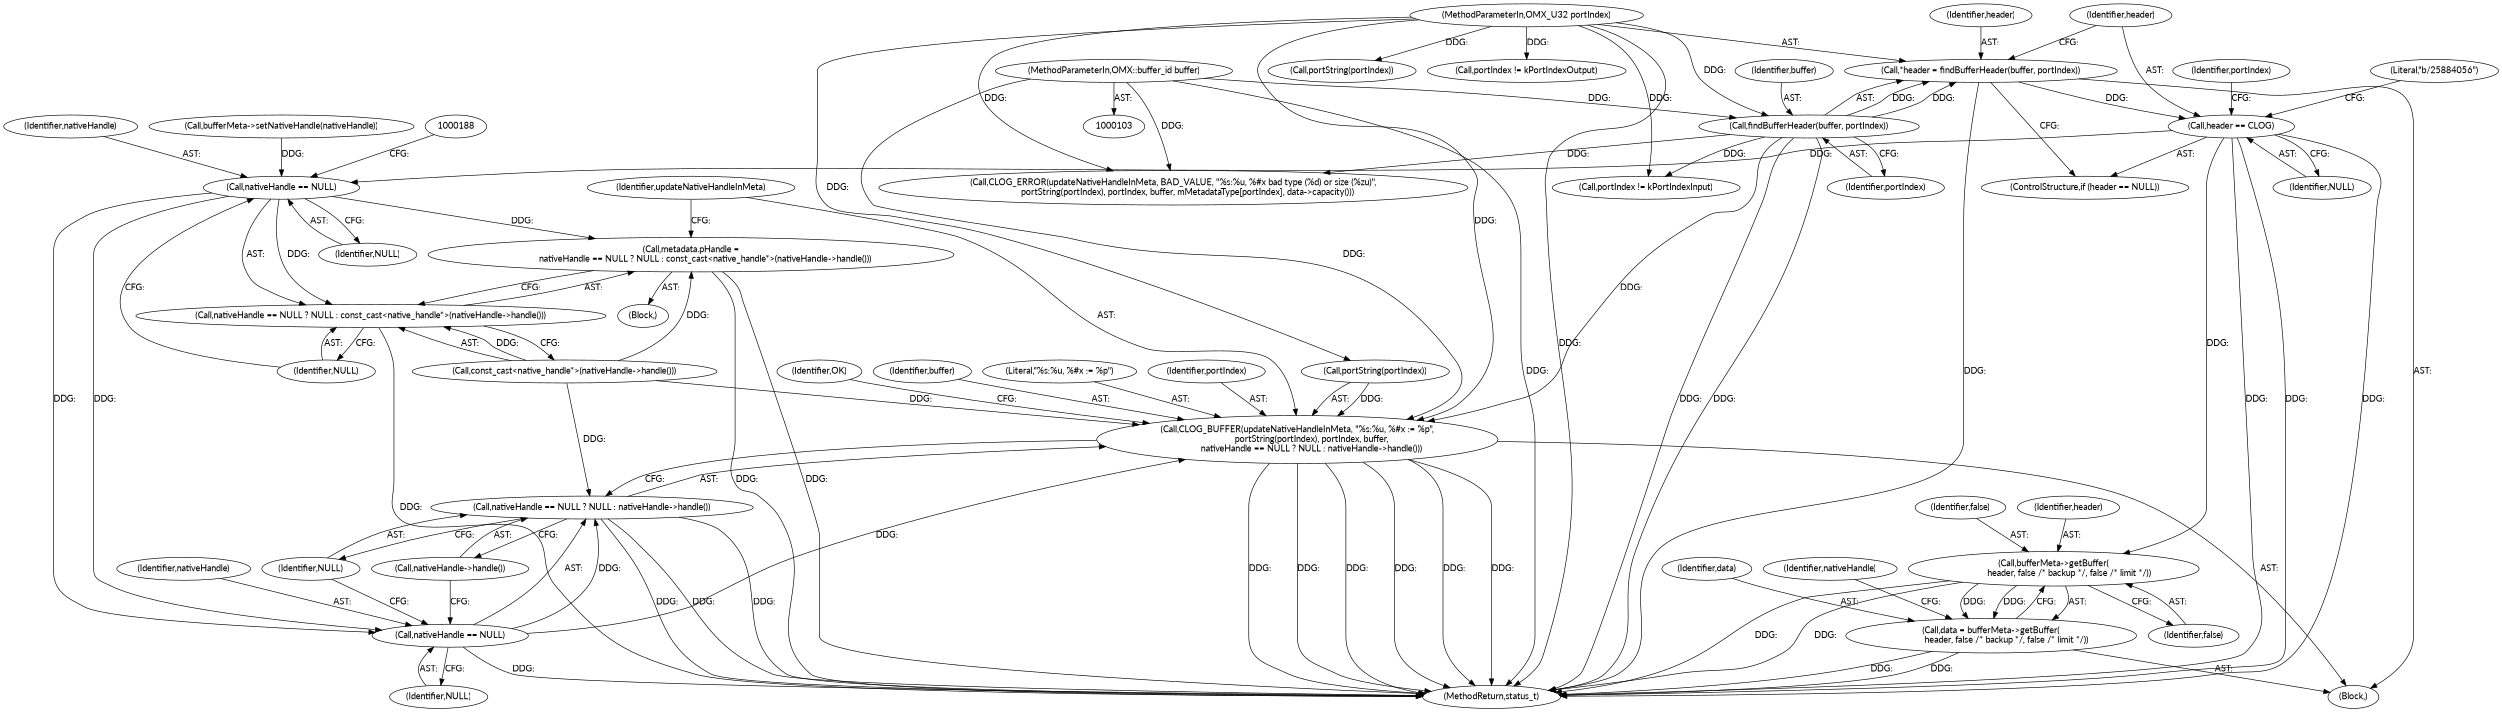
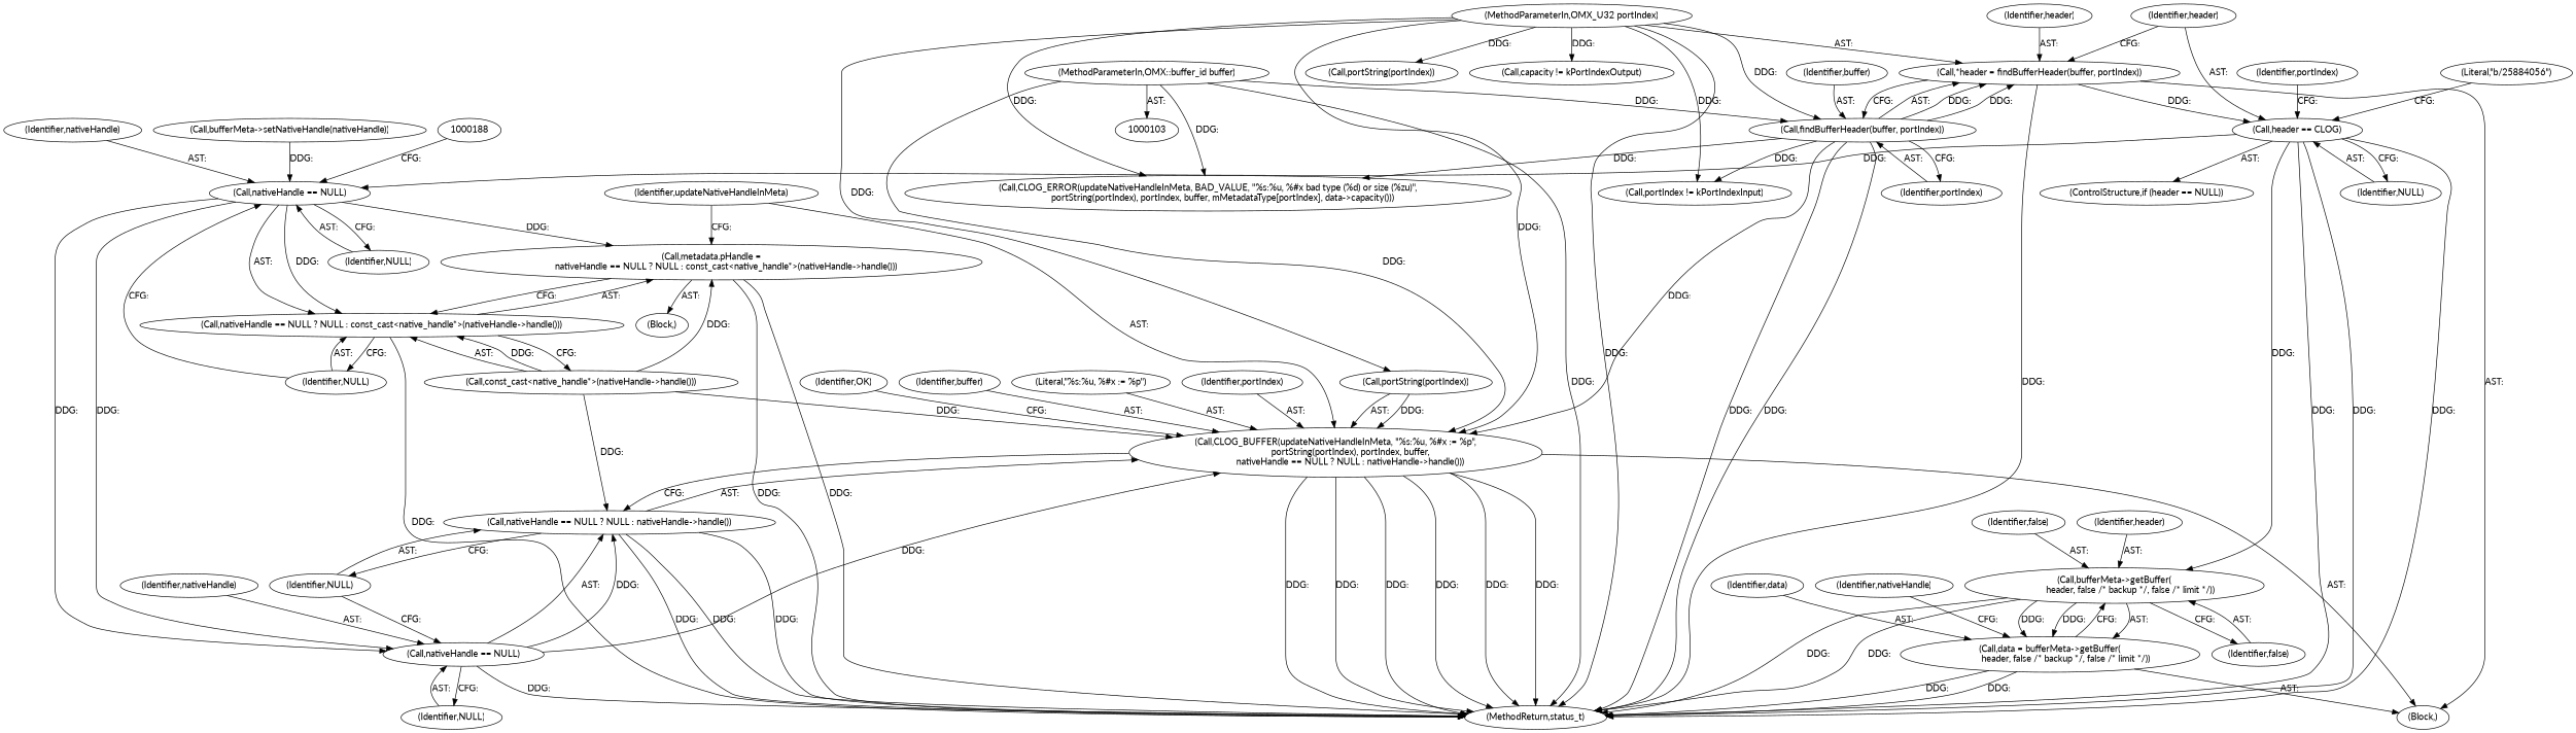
  digraph {
    fontname=Lato
    node [fontname=Lato]
    edge [fontname=Lato]
    n1 [label="(Call,*header = findBufferHeader(buffer, portIndex))"]
    n2 [label="(Call,findBufferHeader(buffer, portIndex))"]
    n3 [label="(Call,header == CLOG)"]
    n4 [label="(MethodReturn,status_t)"]
    n5 [label="(Block,)"]
    n6 [label="(Call,CLOG_BUFFER(updateNativeHandleInMeta, \"%s:%u, %#x := %p\",\n            portString(portIndex), portIndex, buffer,\n            nativeHandle == NULL ? NULL : nativeHandle->handle()))"]
    n7 [label="(Identifier,portIndex)"]
    n8 [label="(Call,CLOG_ERROR(updateNativeHandleInMeta, BAD_VALUE, \"%s:%u, %#x bad type (%d) or size (%zu)\",\n            portString(portIndex), portIndex, buffer, mMetadataType[portIndex], data->capacity()))"]
    n9 [label="(Call,portIndex != kPortIndexInput)"]
    n10 [label="(Call,bufferMeta->getBuffer(\n             header, false /* backup */, false /* limit */))"]
    n11 [label="(Call,nativeHandle == NULL)"]
    n12 [label="(ControlStructure,if (header == NULL))"]
    n13 [label="(Identifier,NULL)"]
    n14 [label="(Call,nativeHandle == NULL ? NULL : nativeHandle->handle())"]
    n15 [label="(MethodParameterIn,OMX::buffer_id buffer)"]
    1000103
    n17 [label="(MethodParameterIn,OMX_U32 portIndex)"]
    n18 [label="(Call,portString(portIndex))"]
-   n19 [label="(Call,portIndex != kPortIndexOutput)"]
+   n19 [label="(Call,capacity != kPortIndexOutput)"]
    n20 [label="(Call,portString(portIndex))"]
    n21 [label="(Call,data = bufferMeta->getBuffer(\n             header, false /* backup */, false /* limit */))"]
    n22 [label="(Identifier,false)"]
    n23 [label="(Call,metadata.pHandle =\n            nativeHandle == NULL ? NULL : const_cast<native_handle*>(nativeHandle->handle()))"]
    n24 [label="(Call,nativeHandle == NULL ? NULL : const_cast<native_handle*>(nativeHandle->handle()))"]
    n25 [label="(Call,nativeHandle == NULL)"]
    n26 [label="(Identifier,NULL)"]
    n27 [label="(Block,)"]
    n28 [label="(Identifier,NULL)"]
    n29 [label="(Call,const_cast<native_handle*>(nativeHandle->handle()))"]
    n30 [label="(Identifier,NULL)"]
    n31 [label="(Identifier,NULL)"]
-   n32 [label="(Call,nativeHandle->handle())"]
    n33 [label="(Identifier,nativeHandle)"]
    n34 [label="(Identifier,header)"]
    n35 [label="(Identifier,header)"]
    n36 [label="(Identifier,OK)"]
    n37 [label="(Identifier,data)"]
    n38 [label="(Identifier,nativeHandle)"]
    n39 [label="(Identifier,nativeHandle)"]
    n40 [label="(Identifier,portIndex)"]
    n41 [label="(Identifier,buffer)"]
    n42 [label="(Identifier,buffer)"]
    n43 [label="(Identifier,updateNativeHandleInMeta)"]
    n44 [label="(Identifier,header)"]
    n45 [label="(Literal,\"%s:%u, %#x := %p\")"]
    n46 [label="(Call,bufferMeta->setNativeHandle(nativeHandle))"]
    n47 [label="(Identifier,portIndex)"]
    n48 [label="(Identifier,false)"]
    n49 [label="(Literal,\"b/25884056\")"]
    1000188
-   n1 -> n12 [label="CFG: "]
+   n1 -> n2 [label="CFG: "]
    n1 -> n3 [label="DDG: "]
    n1 -> n4 [label="DDG: "]
    n1 -> n5 [label="AST: "]
    n2 -> n1 [label="AST: "]
    n2 -> n1 [label="DDG: "]
    n2 -> n1 [label="DDG: "]
    n2 -> n4 [label="DDG: "]
    n2 -> n4 [label="DDG: "]
    n2 -> n6 [label="DDG: "]
    n2 -> n7 [label="CFG: "]
    n2 -> n8 [label="DDG: "]
    n2 -> n9 [label="DDG: "]
    n3 -> n4 [label="DDG: "]
    n3 -> n4 [label="DDG: "]
    n3 -> n4 [label="DDG: "]
    n3 -> n10 [label="DDG: "]
    n3 -> n11 [label="DDG: "]
    n3 -> n12 [label="AST: "]
    n3 -> n13 [label="CFG: "]
    n6 -> n4 [label="DDG: "]
    n6 -> n4 [label="DDG: "]
    n6 -> n4 [label="DDG: "]
    n6 -> n4 [label="DDG: "]
    n6 -> n4 [label="DDG: "]
    n6 -> n4 [label="DDG: "]
    n6 -> n5 [label="AST: "]
    n6 -> n14 [label="CFG: "]
    n7 -> n2 [label="AST: "]
    n10 -> n4 [label="DDG: "]
    n10 -> n4 [label="DDG: "]
    n10 -> n21 [label="AST: "]
    n10 -> n21 [label="DDG: "]
    n10 -> n21 [label="DDG: "]
    n10 -> n22 [label="CFG: "]
    n11 -> n23 [label="DDG: "]
    n11 -> n24 [label="AST: "]
    n11 -> n24 [label="DDG: "]
    n11 -> n25 [label="DDG: "]
    n11 -> n25 [label="DDG: "]
    n11 -> n26 [label="CFG: "]
    n13 -> n3 [label="AST: "]
    n14 -> n4 [label="DDG: "]
    n14 -> n4 [label="DDG: "]
    n14 -> n4 [label="DDG: "]
    n14 -> n6 [label="AST: "]
    n14 -> n31 [label="CFG: "]
-   n14 -> n32 [label="CFG: "]
    n15 -> n2 [label="DDG: "]
    n15 -> n4 [label="DDG: "]
    n15 -> n6 [label="DDG: "]
    n15 -> n8 [label="DDG: "]
    n15 -> 1000103 [label="AST: "]
    n17 -> n1 [label="AST: "]
    n17 -> n2 [label="DDG: "]
    n17 -> n4 [label="DDG: "]
    n17 -> n6 [label="DDG: "]
    n17 -> n8 [label="DDG: "]
    n17 -> n9 [label="DDG: "]
    n17 -> n18 [label="DDG: "]
    n17 -> n19 [label="DDG: "]
    n17 -> n20 [label="DDG: "]
    n20 -> n6 [label="AST: "]
    n20 -> n6 [label="DDG: "]
    n21 -> n4 [label="DDG: "]
    n21 -> n4 [label="DDG: "]
    n21 -> n5 [label="AST: "]
    n21 -> n10 [label="CFG: "]
    n22 -> n10 [label="AST: "]
    n23 -> n4 [label="DDG: "]
    n23 -> n4 [label="DDG: "]
    n23 -> n24 [label="CFG: "]
    n23 -> n27 [label="AST: "]
    n24 -> n4 [label="DDG: "]
    n24 -> n23 [label="AST: "]
    n24 -> n28 [label="CFG: "]
    n24 -> n29 [label="CFG: "]
    n25 -> n4 [label="DDG: "]
    n25 -> n6 [label="DDG: "]
    n25 -> n14 [label="AST: "]
    n25 -> n14 [label="DDG: "]
    n25 -> n30 [label="CFG: "]
    n26 -> n11 [label="AST: "]
    n28 -> n11 [label="CFG: "]
    n28 -> n24 [label="AST: "]
    n29 -> n6 [label="DDG: "]
    n29 -> n14 [label="DDG: "]
    n29 -> n23 [label="DDG: "]
    n29 -> n24 [label="AST: "]
    n29 -> n24 [label="DDG: "]
    n30 -> n25 [label="AST: "]
    n31 -> n14 [label="AST: "]
    n31 -> n25 [label="CFG: "]
-   n32 -> n14 [label="AST: "]
-   n32 -> n25 [label="CFG: "]
    n33 -> n11 [label="AST: "]
    n34 -> n1 [label="AST: "]
    n35 -> n1 [label="CFG: "]
    n35 -> n3 [label="AST: "]
    n36 -> n6 [label="CFG: "]
    n37 -> n21 [label="AST: "]
    n38 -> n21 [label="CFG: "]
    n39 -> n25 [label="AST: "]
    n40 -> n3 [label="CFG: "]
    n41 -> n6 [label="AST: "]
    n42 -> n2 [label="AST: "]
    n43 -> n6 [label="AST: "]
    n43 -> n23 [label="CFG: "]
    n44 -> n10 [label="AST: "]
    n45 -> n6 [label="AST: "]
    n46 -> n11 [label="DDG: "]
    n47 -> n6 [label="AST: "]
    n48 -> n10 [label="AST: "]
    n49 -> n3 [label="CFG: "]
    1000188 -> n11 [label="CFG: "]
  }
